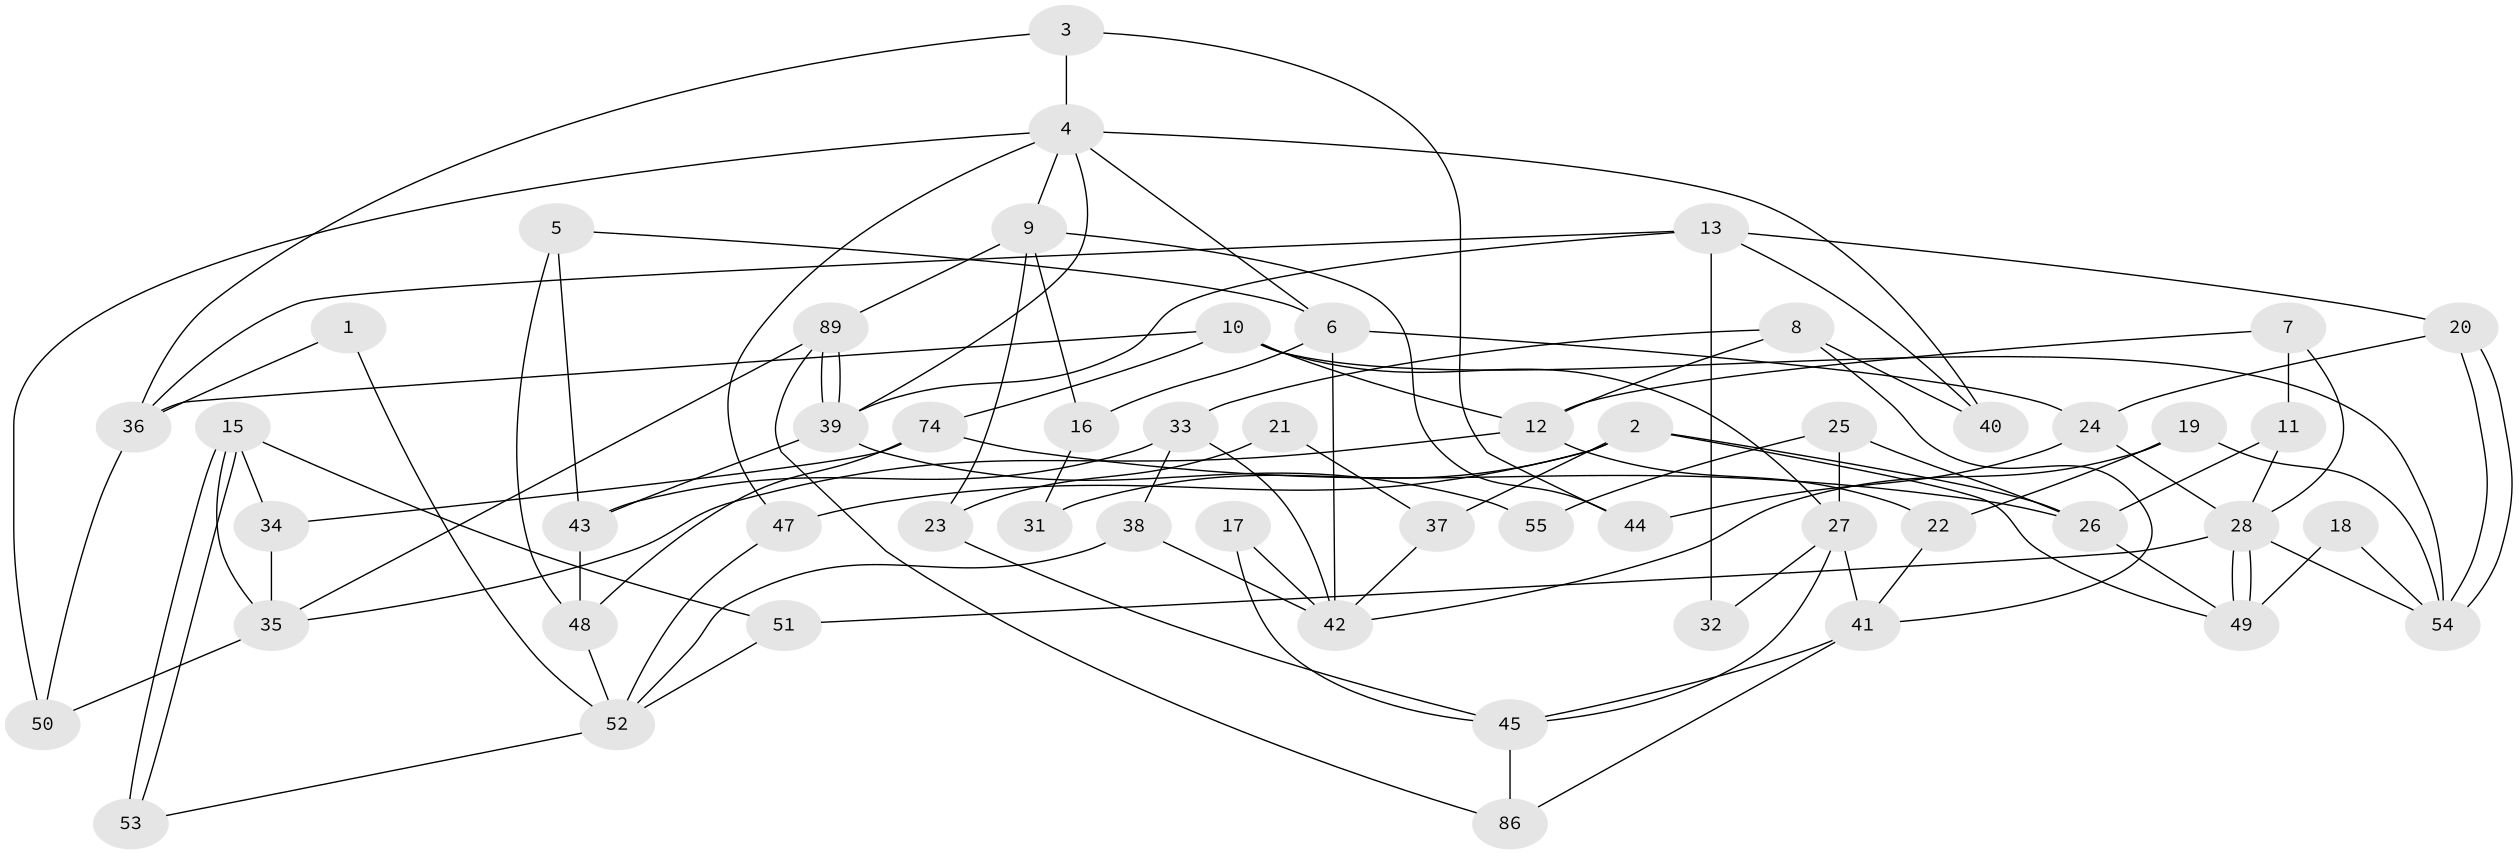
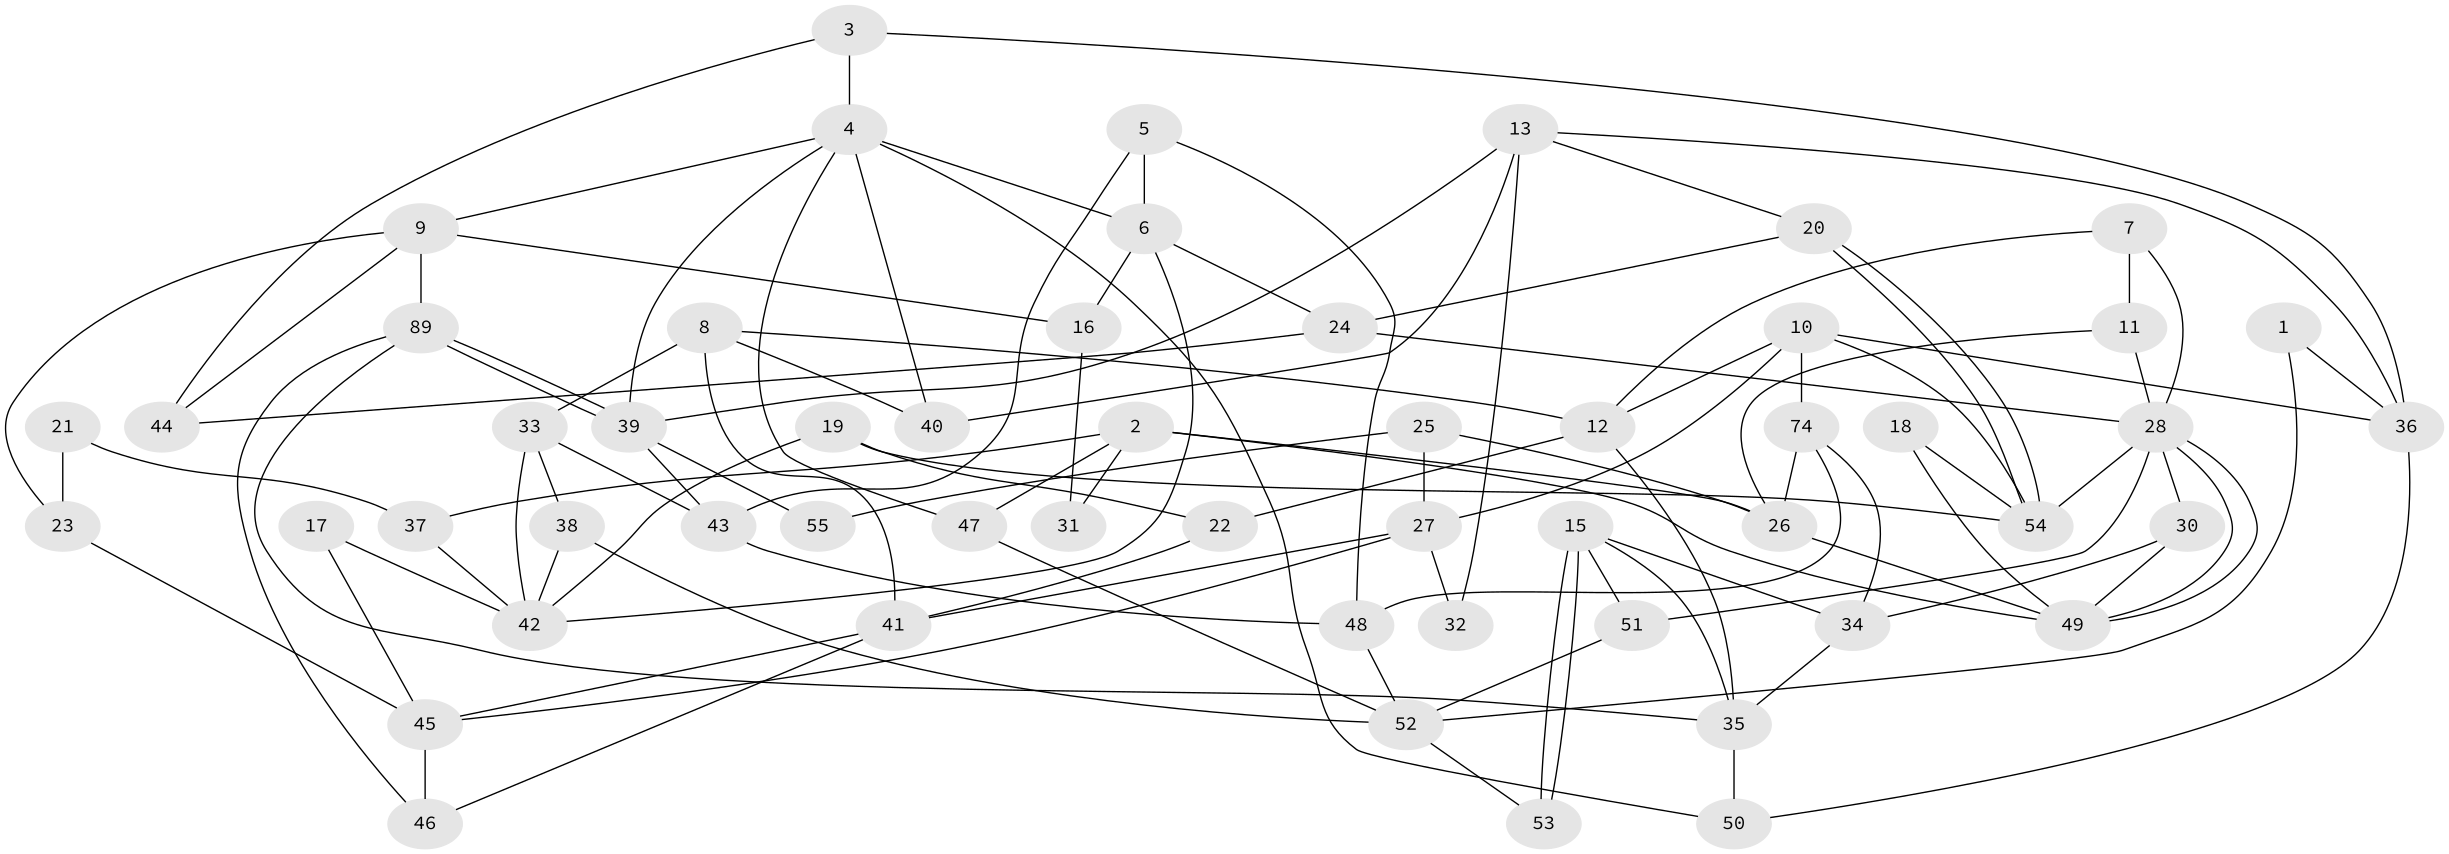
  graph {
    fontname="Source Code Pro"
    node [color=gray90 fontname="Source Code Pro" style=filled]
    edge [fontname="Source Code Pro"]
    1
    36
    52
    50
    53
    2
    26
    31
    37
    47
    49
    9
    44
    16
    23
    n16 [label=89]
    42
    3
    4
    6
    39
    40
    24
    43
    55
    5
    48
    28
    7
    12
    11
    22
    35
    54
    51
+   30
    8
    33
    41
    38
    45
-   46 [label=86]
+   46
    10
    n44 [label=74]
    27
    34
    32
    13
    20
    15
    17
    18
    19
    21
    25
    1 -- 36
    1 -- 52
    36 -- 50
    52 -- 53
    2 -- 26
    2 -- 31
    2 -- 37
    2 -- 47
    2 -- 49
    26 -- 49
    37 -- 42
    47 -- 52
    9 -- 44
    9 -- 16
    9 -- 23
    9 -- n16
    16 -- 31
    23 -- 45
    n16 -- 39
    n16 -- 39
    n16 -- 35
    n16 -- 46
    3 -- 36
    3 -- 44
    3 -- 4
    4 -- 50
    4 -- 47
    4 -- 9
    4 -- 6
    4 -- 39
    4 -- 40
    6 -- 16
    6 -- 42
    6 -- 24
    39 -- 43
    39 -- 55
    24 -- 44
    24 -- 28
    43 -- 48
    5 -- 6
    5 -- 43
    5 -- 48
    48 -- 52
    28 -- 49
    28 -- 49
    28 -- 54
    28 -- 51
+   28 -- 30
    7 -- 28
    7 -- 12
    7 -- 11
    12 -- 22
    12 -- 35
    11 -- 26
    11 -- 28
    22 -- 41
    35 -- 50
    51 -- 52
+   30 -- 49
+   30 -- 34
    8 -- 40
    8 -- 12
    8 -- 33
    8 -- 41
    33 -- 42
    33 -- 43
    33 -- 38
    41 -- 45
    41 -- 46
    38 -- 52
    38 -- 42
    45 -- 46
    10 -- 36
    10 -- 12
    10 -- 54
    10 -- n44
    10 -- 27
    n44 -- 26
    n44 -- 48
    n44 -- 34
    27 -- 41
    27 -- 45
    27 -- 32
    34 -- 35
    13 -- 36
    13 -- 39
    13 -- 40
    13 -- 32
    13 -- 20
    20 -- 24
    20 -- 54
    20 -- 54
    15 -- 53
    15 -- 53
    15 -- 35
    15 -- 51
    15 -- 34
    17 -- 42
    17 -- 45
    18 -- 49
    18 -- 54
    19 -- 42
    19 -- 22
    19 -- 54
    21 -- 37
    21 -- 23
    25 -- 26
    25 -- 55
    25 -- 27
  }
